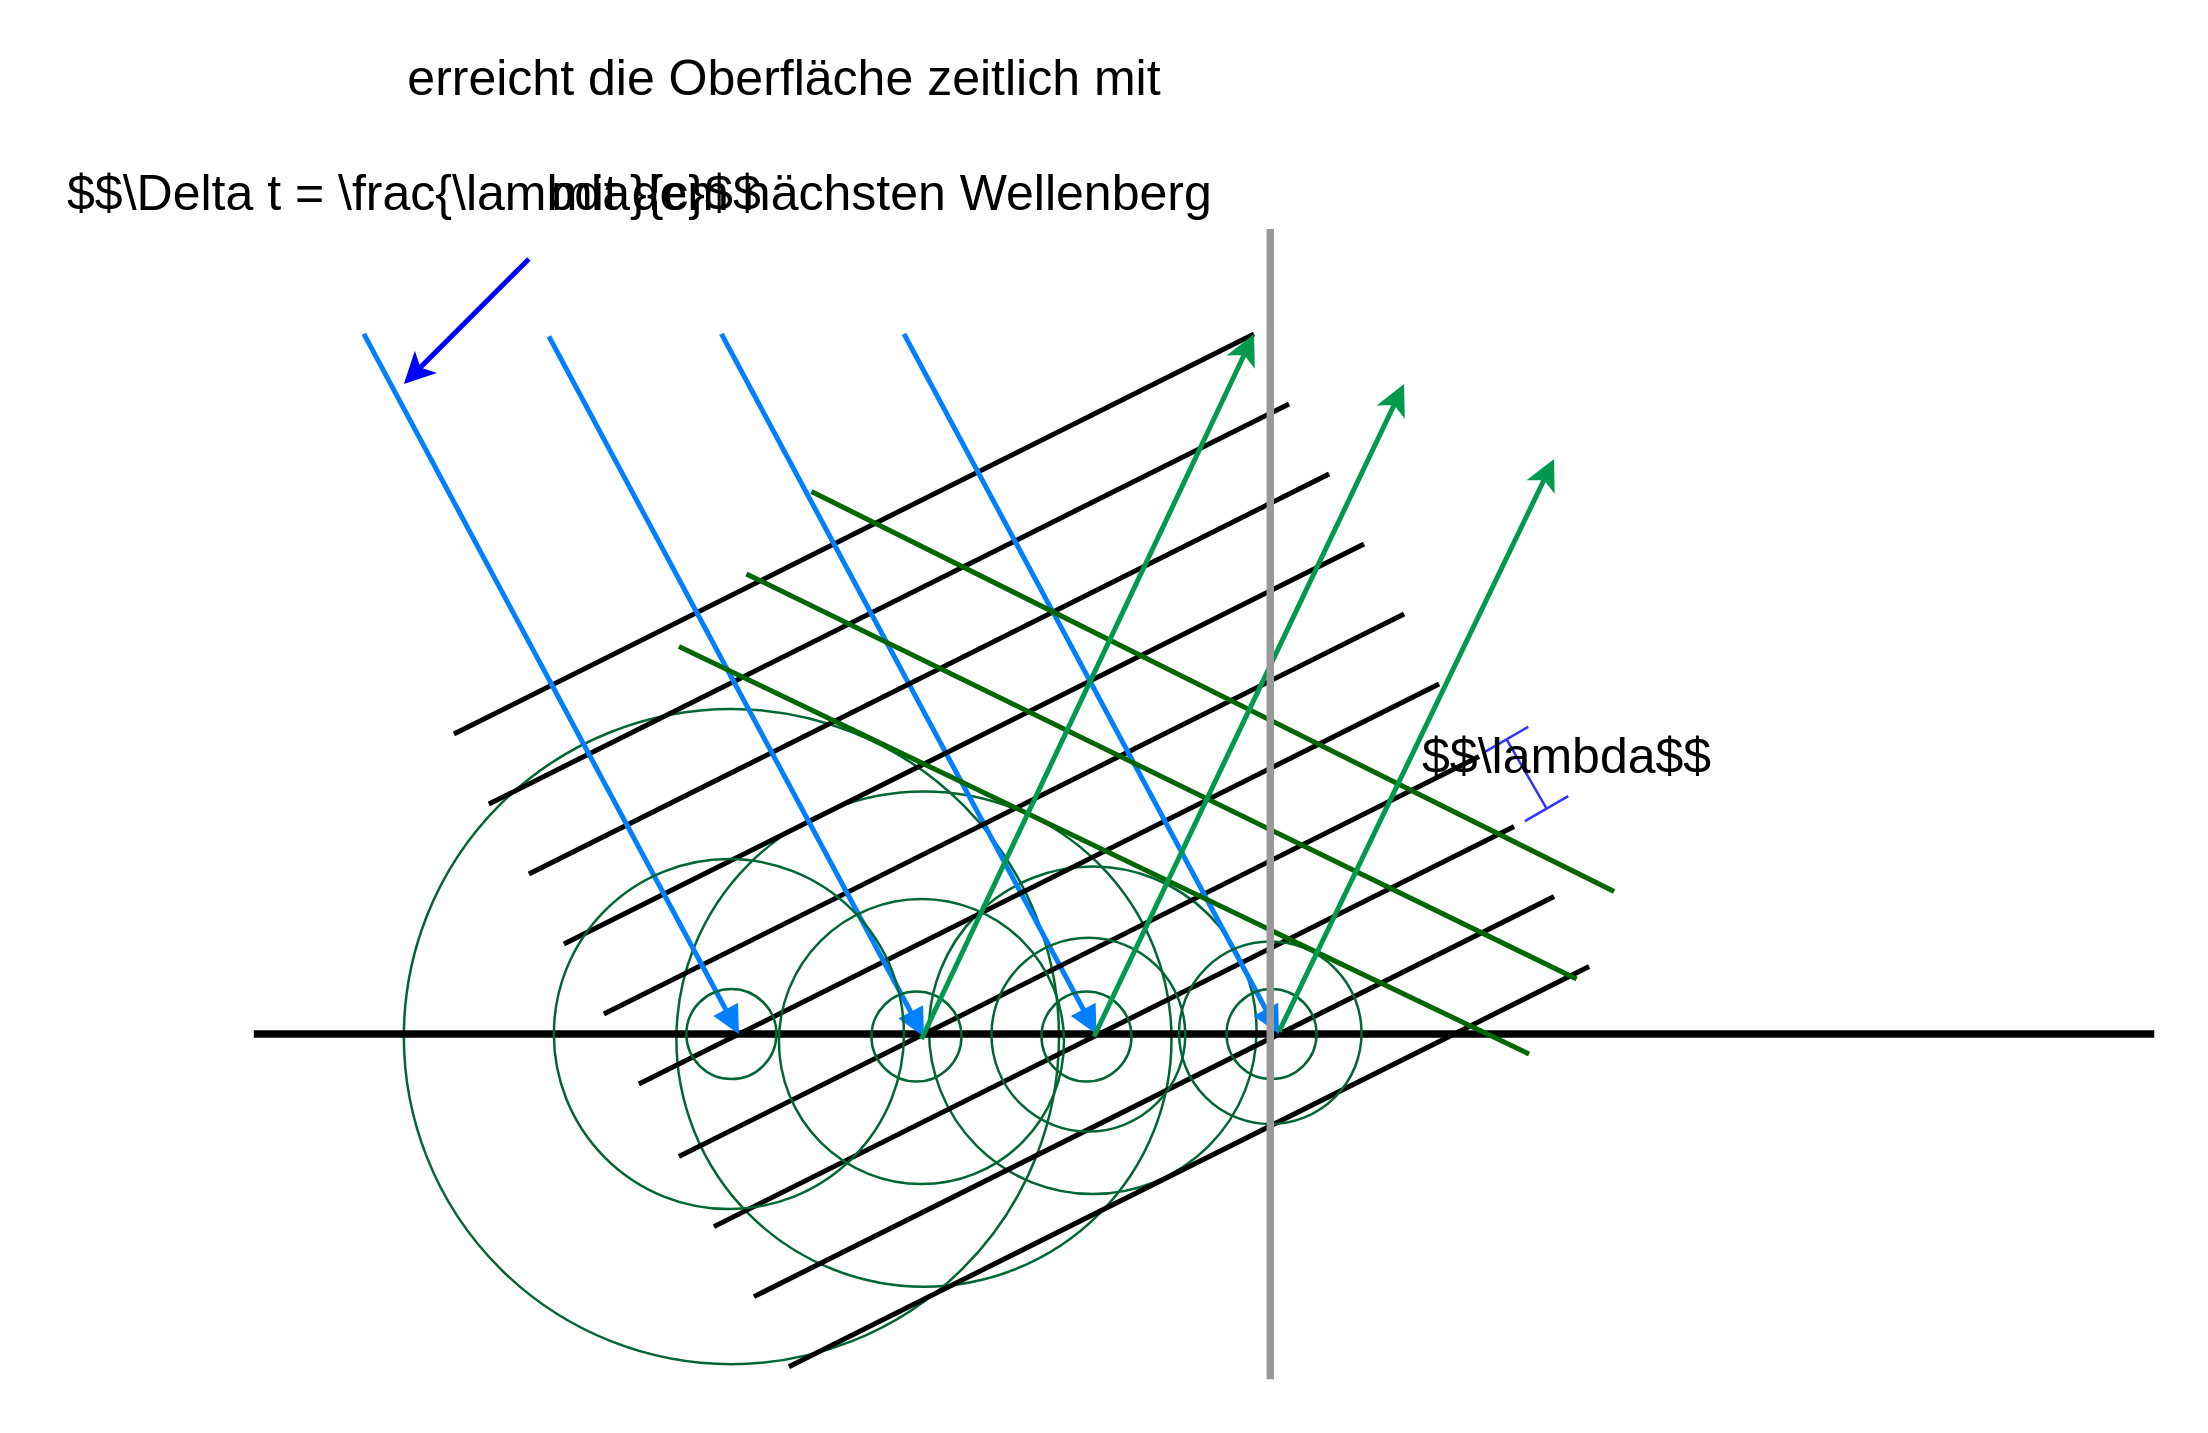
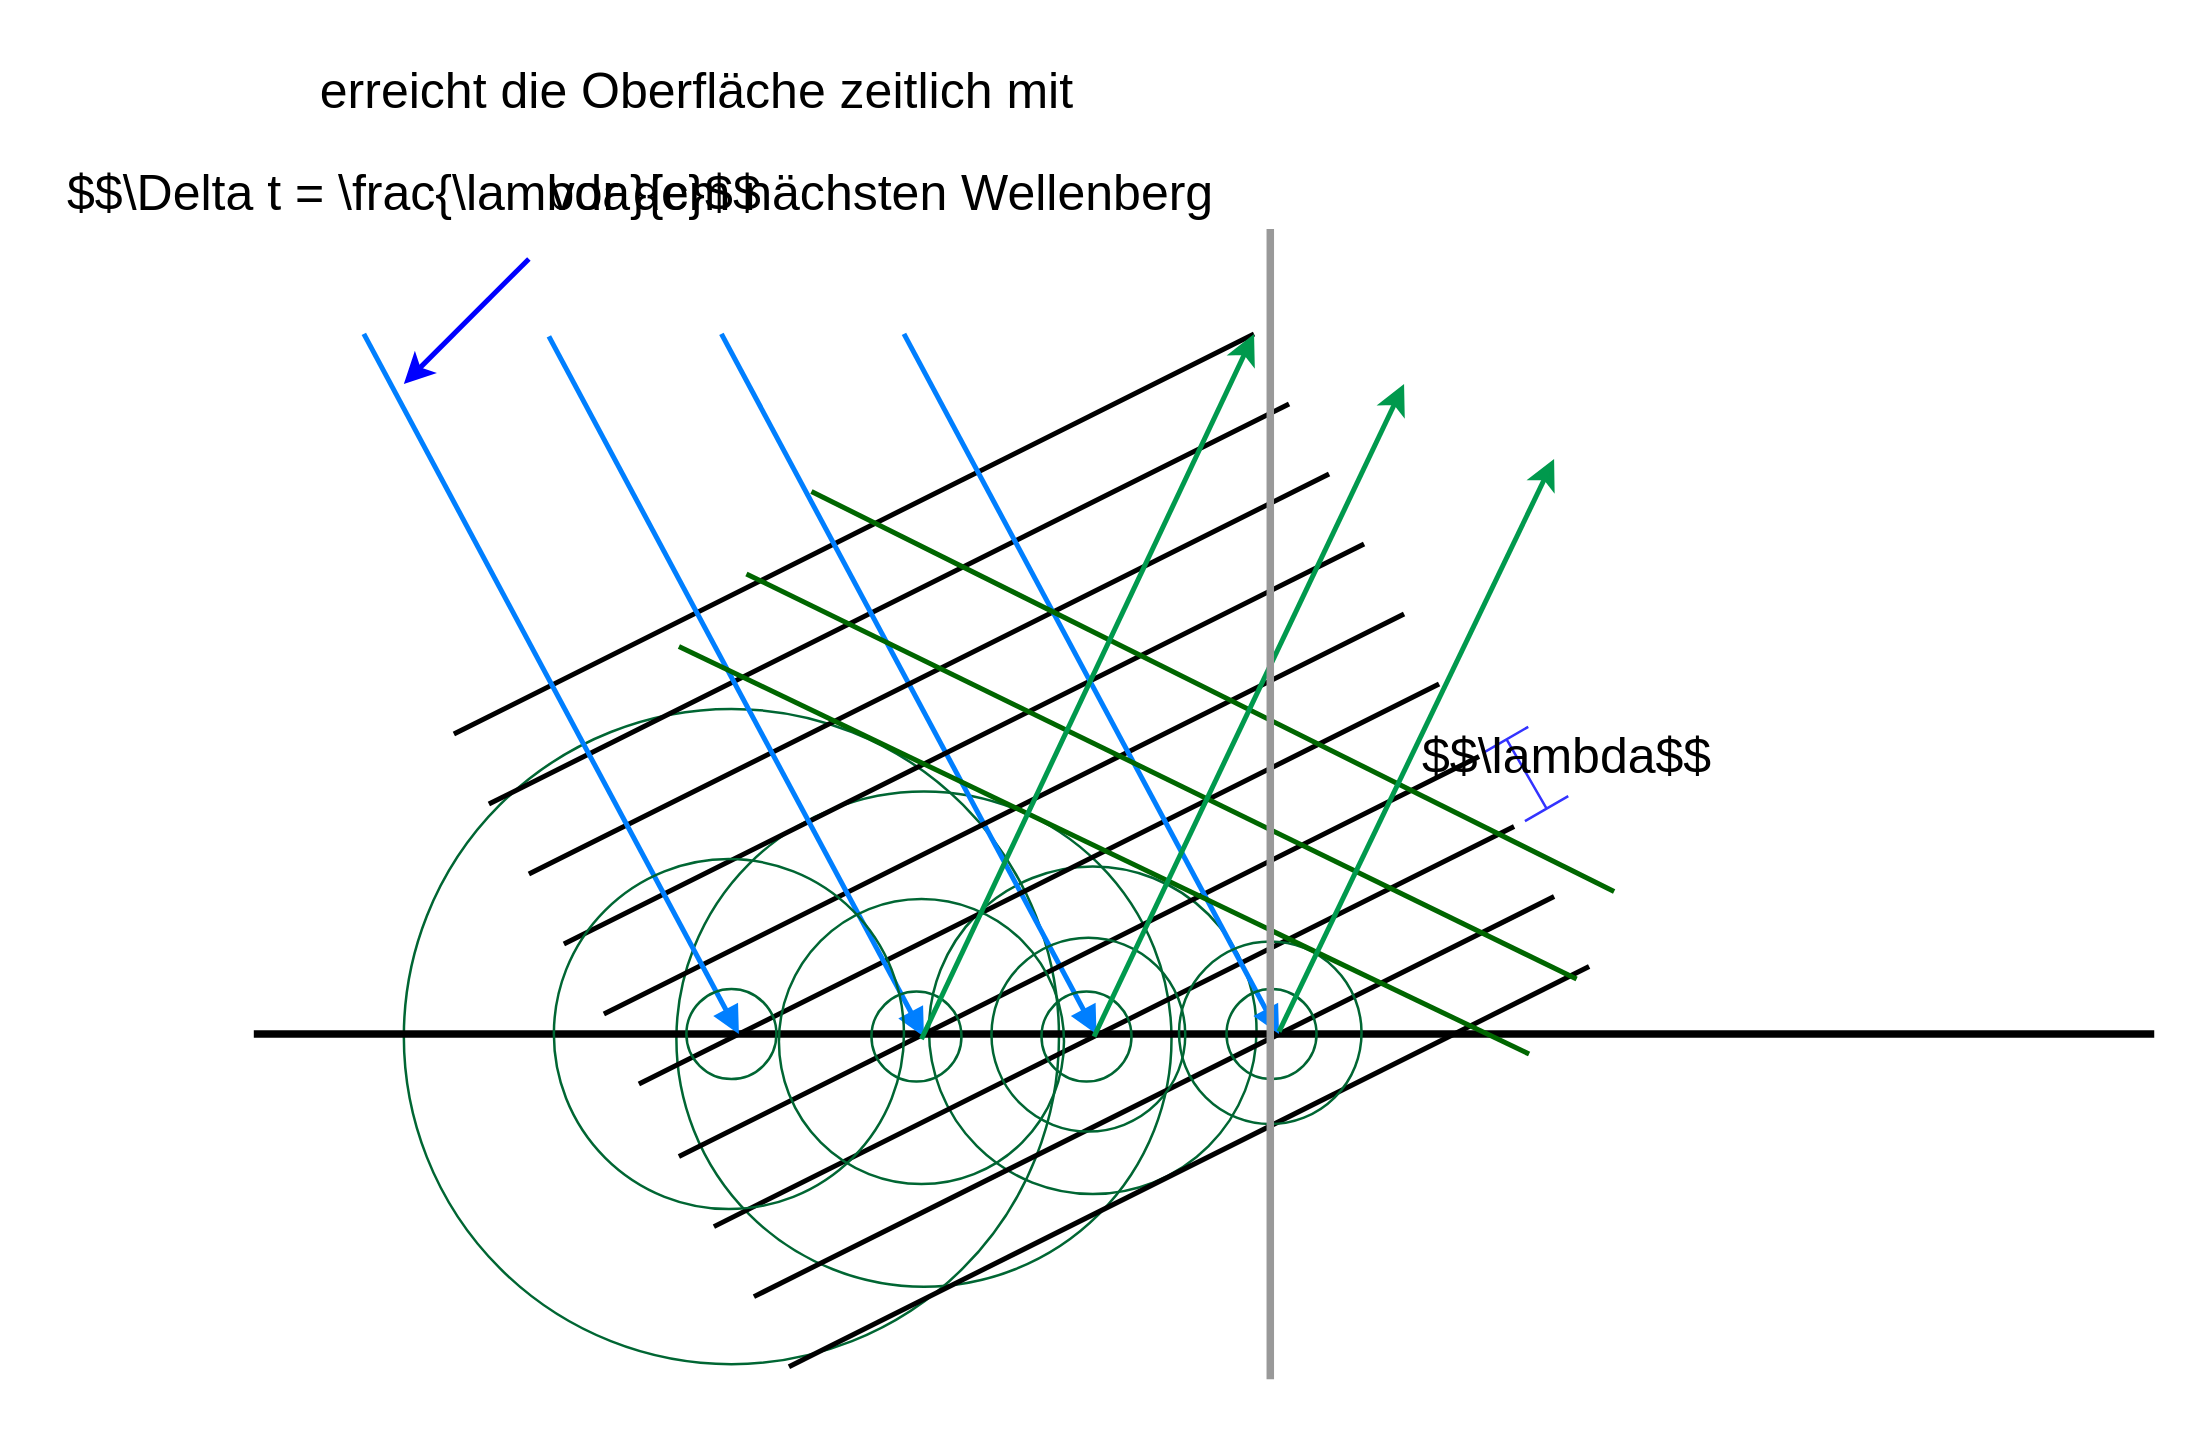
  <mxCell id="0" />
  <mxCell id="1" parent="0" />
  <mxCell id="2" value="" style="ellipse;whiteSpace=wrap;html=1;aspect=fixed;fontSize=20;strokeColor=#006633;fillColor=none;" parent="1" vertex="1"><mxGeometry x="161" y="283" width="262" height="262" as="geometry" /></mxCell>
  <mxCell id="3" value="" style="ellipse;whiteSpace=wrap;html=1;aspect=fixed;fontSize=20;strokeColor=#006633;fillColor=none;" parent="1" vertex="1"><mxGeometry x="270" y="316" width="198" height="198" as="geometry" /></mxCell>
  <mxCell id="4" value="" style="ellipse;whiteSpace=wrap;html=1;aspect=fixed;fontSize=20;strokeColor=#006633;fillColor=none;" parent="1" vertex="1"><mxGeometry x="371" y="346" width="131" height="131" as="geometry" /></mxCell>
  <mxCell id="5" value="" style="endArrow=none;html=1;rounded=0;strokeWidth=3;" parent="1" edge="1"><mxGeometry width="50" height="50" relative="1" as="geometry"><mxPoint x="101" y="413" as="sourcePoint" /><mxPoint x="861" y="413" as="targetPoint" /></mxGeometry></mxCell>
  <mxCell id="6" value="" style="endArrow=none;html=1;rounded=0;strokeWidth=2;" parent="1" edge="1"><mxGeometry width="50" height="50" relative="1" as="geometry"><mxPoint x="181" y="293" as="sourcePoint" /><mxPoint x="501" y="133" as="targetPoint" /></mxGeometry></mxCell>
  <mxCell id="7" value="" style="endArrow=none;html=1;rounded=0;strokeWidth=2;" parent="1" edge="1"><mxGeometry width="50" height="50" relative="1" as="geometry"><mxPoint x="195" y="321" as="sourcePoint" /><mxPoint x="515" y="161" as="targetPoint" /></mxGeometry></mxCell>
  <mxCell id="8" value="" style="endArrow=none;html=1;rounded=0;strokeWidth=2;strokeColor=#007FFF;endFill=0;startArrow=block;startFill=1;" parent="1" edge="1"><mxGeometry width="50" height="50" relative="1" as="geometry"><mxPoint x="438" y="413" as="sourcePoint" /><mxPoint x="288" y="133" as="targetPoint" /></mxGeometry></mxCell>
  <mxCell id="9" value="" style="endArrow=none;html=1;rounded=0;strokeWidth=2;" parent="1" edge="1"><mxGeometry width="50" height="50" relative="1" as="geometry"><mxPoint x="211" y="349" as="sourcePoint" /><mxPoint x="531" y="189" as="targetPoint" /></mxGeometry></mxCell>
  <mxCell id="10" value="" style="endArrow=none;html=1;rounded=0;strokeWidth=2;" parent="1" edge="1"><mxGeometry width="50" height="50" relative="1" as="geometry"><mxPoint x="225" y="377" as="sourcePoint" /><mxPoint x="545" y="217" as="targetPoint" /></mxGeometry></mxCell>
  <mxCell id="11" value="" style="endArrow=none;html=1;rounded=0;strokeWidth=2;" parent="1" edge="1"><mxGeometry width="50" height="50" relative="1" as="geometry"><mxPoint x="241" y="405" as="sourcePoint" /><mxPoint x="561" y="245" as="targetPoint" /></mxGeometry></mxCell>
  <mxCell id="12" value="" style="endArrow=none;html=1;rounded=0;strokeWidth=2;" parent="1" edge="1"><mxGeometry width="50" height="50" relative="1" as="geometry"><mxPoint x="255" y="433" as="sourcePoint" /><mxPoint x="575" y="273" as="targetPoint" /></mxGeometry></mxCell>
  <mxCell id="13" value="" style="endArrow=none;html=1;rounded=0;strokeWidth=2;" parent="1" edge="1"><mxGeometry width="50" height="50" relative="1" as="geometry"><mxPoint x="271" y="462" as="sourcePoint" /><mxPoint x="591" y="302" as="targetPoint" /></mxGeometry></mxCell>
  <mxCell id="14" value="" style="endArrow=none;html=1;rounded=0;strokeWidth=2;" parent="1" edge="1"><mxGeometry width="50" height="50" relative="1" as="geometry"><mxPoint x="285" y="490" as="sourcePoint" /><mxPoint x="605" y="330" as="targetPoint" /></mxGeometry></mxCell>
  <mxCell id="15" value="" style="endArrow=none;html=1;rounded=0;strokeWidth=2;" parent="1" edge="1"><mxGeometry width="50" height="50" relative="1" as="geometry"><mxPoint x="301" y="518" as="sourcePoint" /><mxPoint x="621" y="358" as="targetPoint" /></mxGeometry></mxCell>
  <mxCell id="16" value="" style="endArrow=none;html=1;rounded=0;strokeWidth=2;" parent="1" edge="1"><mxGeometry width="50" height="50" relative="1" as="geometry"><mxPoint x="315" y="546" as="sourcePoint" /><mxPoint x="635" y="386" as="targetPoint" /></mxGeometry></mxCell>
  <mxCell id="17" value="" style="endArrow=none;html=1;rounded=0;strokeWidth=2;strokeColor=#007FFF;endFill=0;startArrow=block;startFill=1;" parent="1" edge="1"><mxGeometry width="50" height="50" relative="1" as="geometry"><mxPoint x="511" y="413" as="sourcePoint" /><mxPoint x="361" y="133" as="targetPoint" /></mxGeometry></mxCell>
  <mxCell id="18" value="" style="shape=crossbar;whiteSpace=wrap;html=1;rounded=1;direction=south;fillColor=none;rotation=-30;strokeColor=#3333FF;" parent="1" vertex="1"><mxGeometry x="600" y="293" width="20" height="32" as="geometry" /></mxCell>
  <mxCell id="19" value="$$\lambda$$" style="text;html=1;resizable=0;autosize=1;align=center;verticalAlign=middle;points=[];fillColor=none;strokeColor=none;rounded=0;fontSize=20;" parent="1" vertex="1"><mxGeometry x="561" y="286" width="130" height="30" as="geometry" /></mxCell>
- <mxCell id="20" value="erreicht die Oberfläche zeitlich mit" style="text;html=1;resizable=0;autosize=1;align=center;verticalAlign=middle;points=[];fillColor=none;strokeColor=none;rounded=0;fontSize=20;" parent="1" vertex="1"><mxGeometry x="153" y="15" width="320" height="30" as="geometry" /></mxCell>
+ <mxCell id="20" value="erreicht die Oberfläche zeitlich mit" style="text;html=1;resizable=0;autosize=1;align=center;verticalAlign=middle;points=[];fillColor=none;strokeColor=none;rounded=0;fontSize=20;" parent="1" vertex="1"><mxGeometry x="118" y="20" width="320" height="30" as="geometry" /></mxCell>
  <mxCell id="21" value="$$\Delta t = \frac{\lambda}{c}$$" style="text;html=1;resizable=0;autosize=1;align=center;verticalAlign=middle;points=[];fillColor=none;strokeColor=none;rounded=0;fontSize=20;" parent="1" vertex="1"><mxGeometry x="20" y="61" width="290" height="30" as="geometry" /></mxCell>
- <mxCell id="22" value="mit dem nächsten Wellenberg" style="text;html=1;resizable=0;autosize=1;align=center;verticalAlign=middle;points=[];fillColor=none;strokeColor=none;rounded=0;fontSize=20;" parent="1" vertex="1"><mxGeometry x="212" y="61" width="280" height="30" as="geometry" /></mxCell>
+ <mxCell id="22" value="vor dem nächsten Wellenberg" style="text;html=1;resizable=0;autosize=1;align=center;verticalAlign=middle;points=[];fillColor=none;strokeColor=none;rounded=0;fontSize=20;" parent="1" vertex="1"><mxGeometry x="212" y="61" width="280" height="30" as="geometry" /></mxCell>
  <mxCell id="23" value="" style="ellipse;whiteSpace=wrap;html=1;aspect=fixed;fontSize=20;strokeColor=#006633;fillColor=none;" parent="1" vertex="1"><mxGeometry x="396" y="374.5" width="77.5" height="77.5" as="geometry" /></mxCell>
  <mxCell id="24" value="" style="ellipse;whiteSpace=wrap;html=1;aspect=fixed;fontSize=20;strokeColor=#006633;fillColor=none;" parent="1" vertex="1"><mxGeometry x="416" y="396" width="36" height="36" as="geometry" /></mxCell>
  <mxCell id="25" value="" style="ellipse;whiteSpace=wrap;html=1;aspect=fixed;fontSize=20;strokeColor=#006633;fillColor=none;" parent="1" vertex="1"><mxGeometry x="471" y="376" width="73" height="73" as="geometry" /></mxCell>
  <mxCell id="26" value="" style="ellipse;whiteSpace=wrap;html=1;aspect=fixed;fontSize=20;strokeColor=#006633;fillColor=none;" parent="1" vertex="1"><mxGeometry x="490" y="395" width="36" height="36" as="geometry" /></mxCell>
  <mxCell id="27" value="" style="endArrow=none;html=1;rounded=0;strokeWidth=2;strokeColor=#007FFF;endFill=0;startArrow=block;startFill=1;" parent="1" edge="1"><mxGeometry width="50" height="50" relative="1" as="geometry"><mxPoint x="369" y="414" as="sourcePoint" /><mxPoint x="219" y="134" as="targetPoint" /></mxGeometry></mxCell>
  <mxCell id="28" value="" style="ellipse;whiteSpace=wrap;html=1;aspect=fixed;fontSize=20;strokeColor=#006633;fillColor=none;" parent="1" vertex="1"><mxGeometry x="311" y="359" width="114" height="114" as="geometry" /></mxCell>
  <mxCell id="29" value="" style="ellipse;whiteSpace=wrap;html=1;aspect=fixed;fontSize=20;strokeColor=#006633;fillColor=none;" parent="1" vertex="1"><mxGeometry x="348" y="396" width="36" height="36" as="geometry" /></mxCell>
  <mxCell id="30" value="" style="endArrow=none;html=1;rounded=0;strokeWidth=2;strokeColor=#007FFF;endFill=0;startArrow=block;startFill=1;" parent="1" edge="1"><mxGeometry width="50" height="50" relative="1" as="geometry"><mxPoint x="295" y="413" as="sourcePoint" /><mxPoint x="145" y="133" as="targetPoint" /></mxGeometry></mxCell>
  <mxCell id="31" value="" style="ellipse;whiteSpace=wrap;html=1;aspect=fixed;fontSize=20;strokeColor=#006633;fillColor=none;" parent="1" vertex="1"><mxGeometry x="221" y="343" width="140" height="140" as="geometry" /></mxCell>
  <mxCell id="32" value="" style="ellipse;whiteSpace=wrap;html=1;aspect=fixed;fontSize=20;strokeColor=#006633;fillColor=none;" parent="1" vertex="1"><mxGeometry x="274" y="395" width="36" height="36" as="geometry" /></mxCell>
  <mxCell id="33" value="" style="endArrow=none;html=1;rounded=0;fontSize=20;strokeColor=#006600;strokeWidth=2;" parent="1" edge="1"><mxGeometry width="50" height="50" relative="1" as="geometry"><mxPoint x="271" y="258" as="sourcePoint" /><mxPoint x="611" y="421" as="targetPoint" /></mxGeometry></mxCell>
  <mxCell id="34" value="" style="endArrow=none;html=1;rounded=0;fontSize=20;strokeColor=#006600;strokeWidth=2;" parent="1" edge="1"><mxGeometry width="50" height="50" relative="1" as="geometry"><mxPoint x="298" y="229" as="sourcePoint" /><mxPoint x="630" y="391" as="targetPoint" /></mxGeometry></mxCell>
  <mxCell id="35" value="" style="endArrow=none;html=1;rounded=0;fontSize=20;strokeColor=#006600;strokeWidth=2;" parent="1" edge="1"><mxGeometry width="50" height="50" relative="1" as="geometry"><mxPoint x="324" y="196" as="sourcePoint" /><mxPoint x="645" y="356" as="targetPoint" /></mxGeometry></mxCell>
  <mxCell id="36" value="" style="endArrow=classic;html=1;rounded=0;fontSize=20;strokeColor=#00994D;strokeWidth=2;" parent="1" edge="1"><mxGeometry width="50" height="50" relative="1" as="geometry"><mxPoint x="511" y="412" as="sourcePoint" /><mxPoint x="621" y="183" as="targetPoint" /></mxGeometry></mxCell>
  <mxCell id="37" value="" style="endArrow=classic;html=1;rounded=0;fontSize=20;strokeColor=#0000FF;strokeWidth=2;" parent="1" edge="1"><mxGeometry width="50" height="50" relative="1" as="geometry"><mxPoint x="211" y="103" as="sourcePoint" /><mxPoint x="161" y="153" as="targetPoint" /></mxGeometry></mxCell>
  <mxCell id="38" value="" style="endArrow=classic;html=1;rounded=0;fontSize=20;strokeColor=#00994D;strokeWidth=2;" parent="1" edge="1"><mxGeometry width="50" height="50" relative="1" as="geometry"><mxPoint x="437" y="414" as="sourcePoint" /><mxPoint x="561" y="153" as="targetPoint" /></mxGeometry></mxCell>
  <mxCell id="39" value="" style="endArrow=classic;html=1;rounded=0;fontSize=20;strokeColor=#00994D;strokeWidth=2;" parent="1" edge="1"><mxGeometry width="50" height="50" relative="1" as="geometry"><mxPoint x="368" y="415" as="sourcePoint" /><mxPoint x="501" y="133" as="targetPoint" /></mxGeometry></mxCell>
  <mxCell id="40" value="" style="endArrow=none;html=1;rounded=0;strokeColor=#999999;strokeWidth=3;" edge="1" parent="1"><mxGeometry width="50" height="50" relative="1" as="geometry"><mxPoint x="507.5" y="551" as="sourcePoint" /><mxPoint x="507.5" y="91" as="targetPoint" /></mxGeometry></mxCell>
